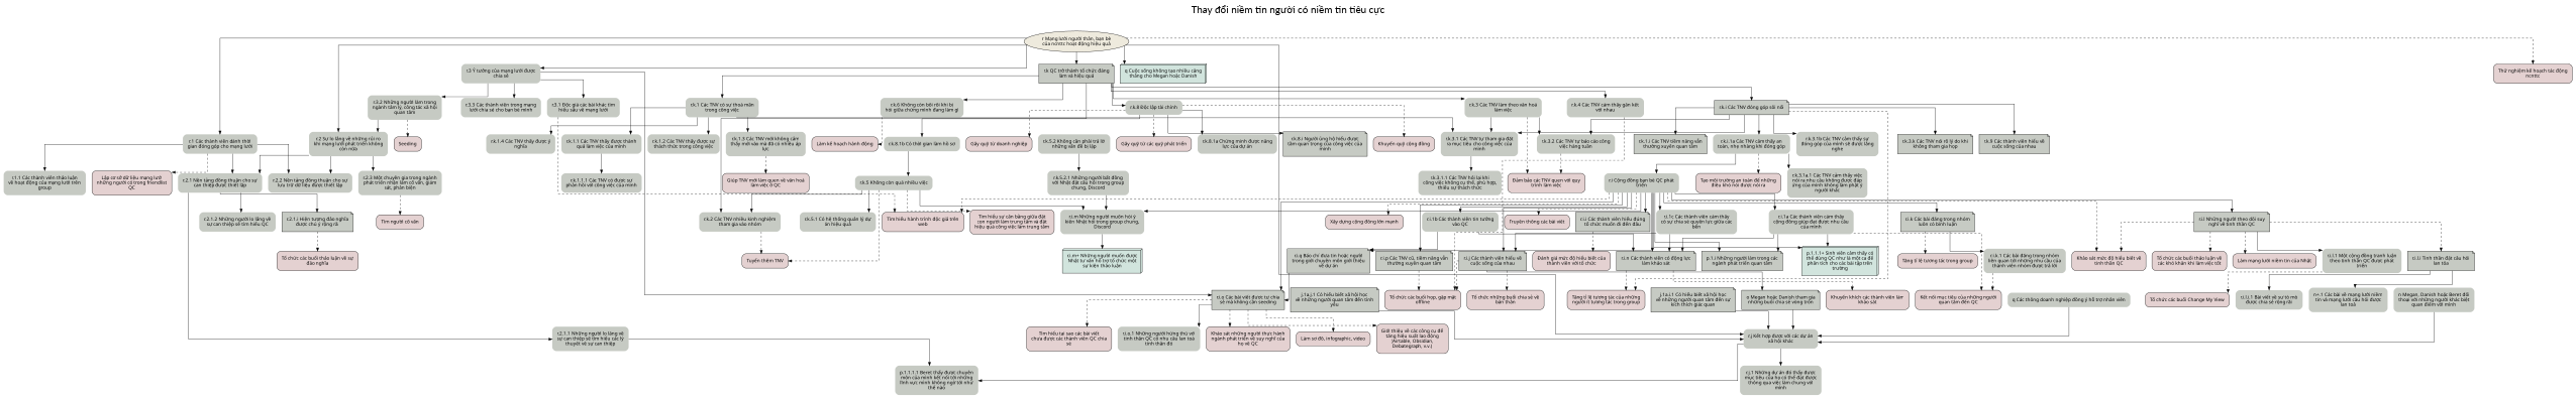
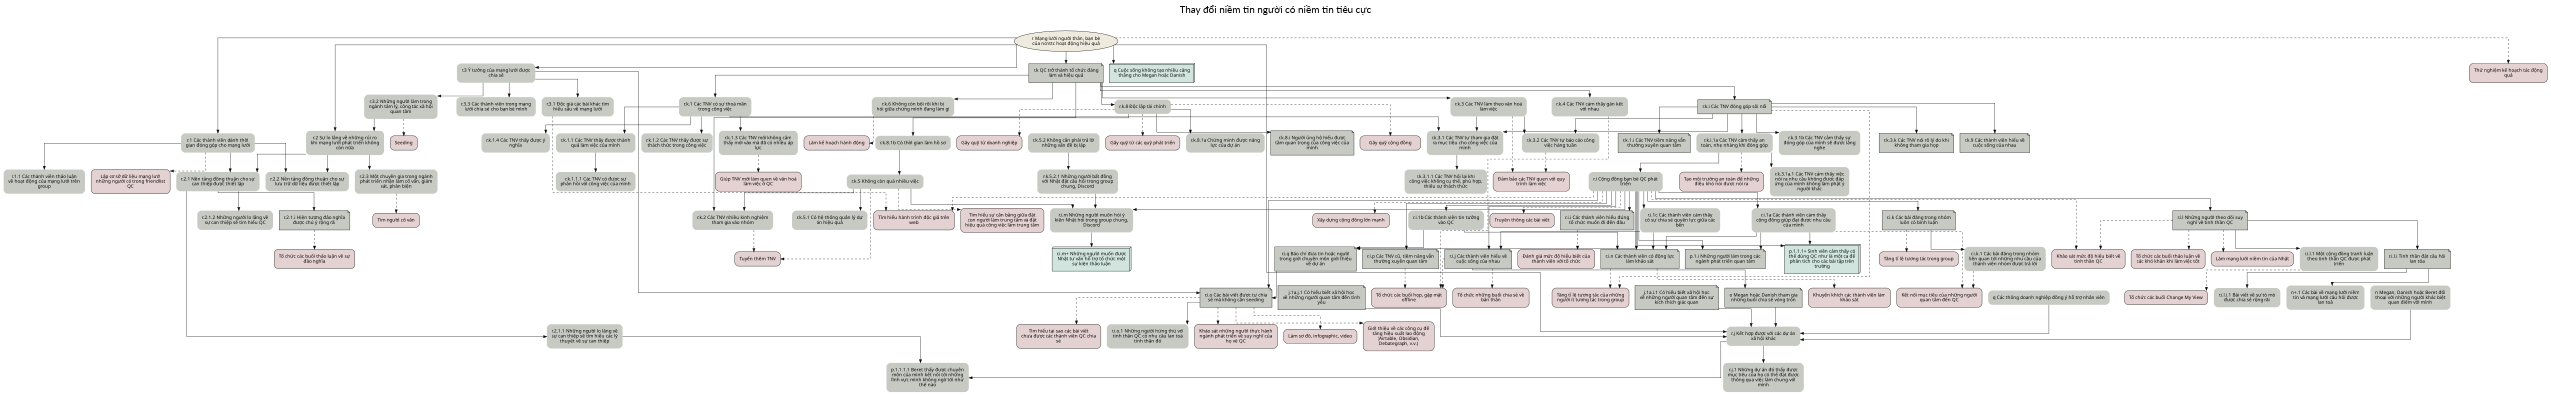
  digraph {
    fontname=Lato
    fontsize=30
    label="Thay đổi niềm tin người có niềm tin tiêu cực"
    labelloc=t
    splines=ortho
    style=rounded
    node [fillcolor="#c6cac3" fontname="SVN-Avo" margin=0.2 shape=plaintext style="filled, rounded"]
    edge [penwidth=1]
    n1 [fillcolor="#EEEADD" label="r Mạng lưới người thân, bạn bè\ncủa ncnttc hoạt động hiệu quả" margin=0.1 shape=oval]
    n2 [label="r.1 Các thành viên dành thời\ngian đóng góp cho mạng lưới"]
    n3 [label="r.2 Sự lo lắng về những rủi ro\nkhi mạng lưới phát triển không\ncòn nữa"]
    n4 [label="r.3 Ý tưởng của mạng lưới được\nchia sẻ"]
    n5 [label="r.j Kết hợp được với các dự án\nxã hội khác"]
    n6 [fillcolor="#D1E4DD" label="q Cuộc sống không tạo nhiều căng\nthẳng cho Megan hoặc Danish" shape=box3d]
    n7 [label="r.k QC trở thành tổ chức đáng\nlàm và hiệu quả" shape=note style=filled]
-   n8 [fillcolor="#E4D1D1" label="Thử nghiệm kế hoạch tác động\nncnttc" shape=polygon]
+   n8 [fillcolor="#E4D1D1" label="Thử nghiệm kế hoạch tác động\nquả" shape=polygon]
    n9 [label="r.i Cộng đồng bạn bè QC phát\ntriển"]
    n10 [label="r.i.m Những người muốn hỏi ý\nkiến Nhật hỏi trong group chung,\nDiscord"]
    n11 [label="r.i.1a Các thành viên cảm thấy\ncộng đồng giúp đạt được nhu cầu\ncủa mình"]
    n12 [label="r.i.1b Các thành viên tin tưởng\nvào QC"]
    n13 [label="r.i.1c Các thành viên cảm thấy\ncó sự chia sẻ quyền lực giữa các\nbên"]
    n14 [fillcolor="#D1E4DD" label="p.1.1.1+ Sinh viên cảm thấy có\nthể dùng QC như là một ca để\nphân tích cho các bài tập trên\ntrường" shape=box3d]
    n15 [label="r.i.o Các bài viết được tự chia\nsẻ mà không cần seeding" shape=note style=filled]
    n16 [label="r.i.n Các thành viên có động lực\nlàm khảo sát" shape=note style=filled]
    n17 [label="r.i.j Các thành viên hiểu về\ncuộc sống của nhau" shape=note style=filled]
    n18 [label="r.i.q Báo chí đưa tin hoặc người\ntrong giới chuyên môn giới thiệu\nvề dự án" shape=note style=filled]
    n19 [label="p.1.i Những người làm trong các\nngành phát triển quan tâm" shape=note style=filled]
    n20 [label="r.i.i Các thành viên hiểu đúng\ntổ chức muốn đi đến đâu" shape=note style=filled]
    n21 [label="r.i.k Các bài đăng trong nhóm\nluôn có bình luận" shape=note style=filled]
    n22 [label="r.i.l Những người theo dõi suy\nnghĩ về tinh thần QC" shape=note style=filled]
    n23 [label="r.i.p Các TNV cũ, tiềm năng vẫn\nthường xuyên quan tâm" shape=note style=filled]
    n24 [fillcolor="#E4D1D1" label="Khảo sát mức độ hiểu biết về\ntinh thần QC" shape=polygon]
    n25 [fillcolor="#E4D1D1" label="Xây dựng cộng đồng lớn mạnh" shape=polygon]
    n26 [fillcolor="#E4D1D1" label="Tìm hiểu hành trình độc giả trên\nweb" shape=polygon]
    n27 [fillcolor="#E4D1D1" label="Truyền thông các bài viết" shape=polygon]
    n28 [label="r.2.1 Nền tảng đồng thuận cho sự\ncan thiệp được thiết lập"]
    n29 [label="r.2.2 Nền tảng đồng thuận cho sự\nlưu trữ dữ liệu được thiết lập"]
    n30 [label="r.1.1 Các thành viên thảo luận\nvề hoạt động của mạng lưới trên\ngroup"]
    n31 [fillcolor="#E4D1D1" label="Lập cơ sở dữ liệu mạng lưới\nnhững người có trong friendlist\nQC" shape=polygon]
    n32 [label="r.2.3 Một chuyên gia trong ngành\nphát triển nhận làm cố vấn, giám\nsát, phản biện"]
    n33 [label="r.3.1 Độc giả các bài khác tìm\nhiểu sâu về mạng lưới"]
    n34 [label="r.3.2 Những người làm trong\nngành tâm lý, công tác xã hội\nquan tâm"]
    n35 [label="r.3.3 Các thành viên trong mạng\nlưới chia sẻ cho bạn bè mình"]
    n36 [label="r.j.1 Những dự án đó thấy được\nmục tiêu của họ có thể đạt được\nthông qua việc làm chung với\nmình"]
    n37 [label="p.1.1.1.1 Beret thấy được chuyên\nmôn của mình kết nối tới những\nlĩnh vực mình không ngờ tới như\nthế nào"]
    n38 [label="r.k.2 Các TNV nhiều kinh nghiệm\ntham gia vào nhóm"]
    n39 [label="r.k.1 Các TNV có sự thoả mãn\ntrong công việc"]
    n40 [label="r.k.3 Các TNV làm theo văn hoá\nlàm việc"]
    n41 [label="r.k.4 Các TNV cảm thấy gắn kết\nvới nhau"]
    n42 [label="r.k.6 Không còn bối rối khi bị\nhỏi giữa chừng mình đang làm gì"]
    n43 [label="r.k.8 Độc lập tài chính"]
    n44 [label="r.k.i Các TNV đóng góp sôi nổi" shape=note style=filled]
    n45 [label="r.k.3.1a.1 Các TNV cảm thấy việc\nnói ra nhu cầu không được đáp\nứng của mình không làm phật ý\nngười khác"]
    n46 [fillcolor="#D1E4DD" label="r.i.m+ Những người muốn được\nNhật tư vấn hỗ trợ tổ chức một\nsự kiện thảo luận" shape=box3d]
    n47 [fillcolor="#E4D1D1" label="Kết nối mục tiêu của những người\nquan tâm đến QC" shape=polygon]
    n48 [label="r.i.o.1 Những người hứng thú với\ntinh thần QC có nhu cầu lan toả\ntinh thần đó"]
    n49 [fillcolor="#E4D1D1" label="Khảo sát những người thực hành\nngành phát triển về suy nghĩ của\nhọ về QC" shape=polygon]
    n50 [fillcolor="#E4D1D1" label="Làm sơ đồ, infographic, video" shape=polygon]
    n51 [fillcolor="#E4D1D1" label="Giới thiệu về các công cụ để\ntăng hiệu suất lao động\n(Airtable, Obsidian,\nDebategraph, v.v.)" shape=polygon]
    n52 [fillcolor="#E4D1D1" label="Tìm hiểu tại sao các bài viết\nchưa được các thành viên QC chia\nsẻ" shape=polygon]
    n53 [fillcolor="#E4D1D1" label="Tăng tỉ lệ tương tác của những\nngười ít tương tác trong group" shape=polygon]
    n54 [fillcolor="#E4D1D1" label="Khuyến khích các thành viên làm\nkhảo sát" shape=polygon]
    n55 [fillcolor="#E4D1D1" label="Tổ chức các buổi họp, gặp mặt\noffline" shape=polygon]
    n56 [label="o Megan hoặc Danish tham gia\nnhững buổi chia sẻ vòng tròn" shape=note style=filled]
    n57 [fillcolor="#E4D1D1" label="Tổ chức những buổi chia sẻ về\nbản thân" shape=polygon]
    n58 [fillcolor="#E4D1D1" label="Đánh giá mức độ hiểu biết của\nthành viên với tổ chức" shape=polygon]
    n59 [label="r.i.k.1 Các bài đăng trong nhóm\nliên quan tới những nhu cầu của\nthành viên nhóm được trả lời"]
    n60 [fillcolor="#E4D1D1" label="Tăng tỉ lệ tương tác trong group" shape=polygon]
    n61 [label="r.i.l.1 Một cộng đồng tranh luận\ntheo tinh thần QC được phát\ntriển"]
    n62 [label="r.i.l.i Tinh thần đặt câu hỏi\nlan tỏa" shape=note style=filled]
    n63 [fillcolor="#E4D1D1" label="Làm mạng lưới niềm tin của Nhật" shape=polygon]
    n64 [fillcolor="#E4D1D1" label="Tổ chức các buổi thảo luận về\ncác khó khăn khi làm việc tốt" shape=polygon]
    n65 [label="r.k.i.1a Các TNV cảm thấy an\ntoàn, nhẹ nhàng khi đóng góp"]
    n66 [fillcolor="#E4D1D1" label="Tạo môi trường an toàn để những\nđiều khó nói được nói ra" shape=polygon]
    n67 [label="r.k.3.1b Các TNV cảm thấy sự\nđóng góp của mình sẽ được lắng\nnghe"]
    n68 [label="r.k.5 Không còn quá nhiều việc"]
    n69 [label="r.k.5.1 Có hệ thống quản lý dự\nán hiệu quả"]
    n70 [fillcolor="#E4D1D1" label="Tìm hiểu sự cân bằng giữa đặt\ncon người làm trung tâm và đặt\nhiệu quả công việc làm trung tâm" shape=polygon]
    n71 [fillcolor="#E4D1D1" label="Tuyển thêm TNV" shape=polygon]
    n72 [label="r.k.5.2 Không cần phải trả lời\nnhững vấn đề bị lặp"]
    n73 [label="r.k.5.2.1 Những người bất đồng\nvới Nhật đặt câu hỏi trong group\nchung, Discord"]
    n74 [label="r.k.8.1a Chứng minh được năng\nlực của dự án"]
    n75 [label="r.k.8.1b Có thời gian làm hồ sơ"]
    n76 [label="r.k.3.1.1 Các TNV hỏi lại khi\ncông việc không cụ thể, phù hợp,\nthiếu sự thách thức"]
    n77 [label="r.k.3.1 Các TNV tự tham gia đặt\nra mục tiêu cho công việc của\nmình"]
    n78 [label="r.k.3.2 Các TNV tự báo cáo công\nviệc hàng tuần"]
    n79 [fillcolor="#E4D1D1" label="Đảm bảo các TNV quen với quy\ntrình làm việc" shape=polygon]
    n80 [label="r.k.1.1.1 Các TNV có được sự\nphản hồi với công việc của mình"]
    n81 [label="r.k.1.1 Các TNV thấy được thành\nquả làm việc của mình"]
    n82 [label="r.k.1.2 Các TNV thấy được sự\nthách thức trong công việc"]
    n83 [label="r.k.1.3 Các TNV mới không cảm\nthấy mới vào mà đã có nhiều áp\nlực"]
    n84 [fillcolor="#E4D1D1" label="Giúp TNV mới làm quen về văn hoá\nlàm việc ở QC" shape=polygon]
    n85 [label="r.k.1.4 Các TNV thấy được ý\nnghĩa"]
    n86 [fillcolor="#E4D1D1" label="Làm kế hoạch hành động" shape=polygon]
    n87 [label="r.k.8.i Người ủng hộ hiểu được\ntầm quan trọng của công việc của\nmình" shape=note style=filled]
-   n88 [fillcolor="#E4D1D1" label="Khuyến quỹ cộng đồng" shape=polygon]
+   n88 [fillcolor="#E4D1D1" label="Gây quỹ cộng đồng" shape=polygon]
    n89 [fillcolor="#E4D1D1" label="Gây quỹ từ doanh nghiệp" shape=polygon]
    n90 [fillcolor="#E4D1D1" label="Gây quỹ từ các quỹ phát triển" shape=polygon]
    n91 [label="r.i.l.i.1 Bài viết về sự tò mò\nđược chia sẻ rộng rãi"]
    n92 [label="n+.1 Các bài về mạng lưới niềm\ntin và mạng lưới câu hỏi được\nlan toả"]
    n93 [fillcolor="#E4D1D1" label="Tổ chức các buổi Change My View" shape=polygon]
    n94 [fillcolor="#E4D1D1" label=Seeding shape=polygon]
    n95 [label="r.2.1.1 Những người lo lắng về\nsự can thiệp sẽ tìm hiểu các lý\nthuyết về sự can thiệp"]
    n96 [label="r.2.1.2 Những người lo lắng về\nsự can thiệp sẽ tìm hiểu QC"]
    n97 [label="r.2.1.i Hiện tượng đảo nghĩa\nđược chú ý rộng rãi" shape=note style=filled]
    n98 [fillcolor="#E4D1D1" label="Tổ chức các buổi thảo luận về sự\nđảo nghĩa" shape=polygon]
    n99 [fillcolor="#E4D1D1" label="Tìm người cố vấn" shape=polygon]
    n100 [label="n Megan, Danish hoặc Beret đối\nthoại với những người khác biệt\nquan điểm với mình"]
    n101 [label="r.k.3.k Các TNV nói rõ lý do khi\nkhông tham gia họp" shape=note style=filled]
    n102 [label="r.k.9 Các thành viên hiểu về\ncuộc sống của nhau" shape=note style=filled]
    n103 [label="r.k.1.i Các TNV tiềm năng vẫn\nthường xuyên quan tâm" shape=note style=filled]
    n104 [label="j.1a.j.1 Có hiểu biết xã hội học\nvề những người quan tâm đến tình\nyêu" shape=note style=filled]
    n105 [label="j.1a.i.1 Có hiểu biết xã hội học\nvề những người quan tâm đến sự\nkích thích giác quan" shape=note style=filled]
    n106 [label="q Các thông doanh nghiệp đồng ý hỗ trợ nhân viên"]
    n1 -> n2
    n1 -> n3
    n1 -> n4
    n1 -> n5
    n1 -> n6
    n1 -> n7
    n1 -> n8 [style=dashed]
    n2 -> n28
    n2 -> n29
    n2 -> n30
    n2 -> n31 [style=dashed]
    n3 -> n28
    n3 -> n29
    n3 -> n32
    n4 -> n15
    n4 -> n33
    n4 -> n34
    n4 -> n35
    n5 -> n36
    n5 -> n37
    n7 -> n38
    n7 -> n39
    n7 -> n40
    n7 -> n41
    n7 -> n42
    n7 -> n43
    n7 -> n44
    n9 -> n10
    n9 -> n11
    n9 -> n12
    n9 -> n13
    n9 -> n14
    n9 -> n15
    n9 -> n16
    n9 -> n17
    n9 -> n18
    n9 -> n19
    n9 -> n20
    n9 -> n21
    n9 -> n22
    n9 -> n23
    n9 -> n24 [style=dashed]
    n9 -> n25 [style=dashed]
    n9 -> n26 [style=dashed]
    n9 -> n27 [style=dashed]
    n10 -> n46
    n11 -> n14
    n11 -> n16
    n11 -> n19
    n11 -> n47 [style=dashed]
    n12 -> n16
    n12 -> n18
    n13 -> n16
    n13 -> n17
    n15 -> n48
    n15 -> n49 [style=dashed]
    n15 -> n50 [style=dashed]
    n15 -> n51 [style=dashed]
    n15 -> n52 [style=dashed]
    n16 -> n53 [style=dashed]
    n16 -> n54 [style=dashed]
    n17 -> n55 [style=dashed]
    n17 -> n56
    n17 -> n57 [style=dashed]
    n18 -> n15
    n20 -> n58 [style=dashed]
    n21 -> n59
    n21 -> n60 [style=dashed]
    n22 -> n24 [style=dashed]
    n22 -> n61
-   n22 -> n62 [style=dashed]
+   n22 -> n62
    n22 -> n63 [style=dashed]
    n22 -> n64 [style=dashed]
    n23 -> n55 [style=dashed]
    n28 -> n95
    n28 -> n96
    n28 -> n97
    n32 -> n99 [style=dashed]
    n33 -> n26 [style=dashed]
    n34 -> n3
    n34 -> n94 [style=dashed]
    n38 -> n71 [style=dashed]
    n39 -> n77
    n39 -> n81
    n39 -> n82
    n39 -> n83
    n39 -> n85
    n40 -> n77
    n40 -> n78
    n40 -> n79 [style=dashed]
    n41 -> n55 [style=dashed]
    n42 -> n86 [style=dashed]
    n43 -> n74
    n43 -> n75
    n43 -> n87
    n43 -> n88 [style=dashed]
    n43 -> n89 [style=dashed]
    n43 -> n90 [style=dashed]
    n44 -> n53 [style=dashed]
    n44 -> n65
    n44 -> n67
    n44 -> n77
    n44 -> n78
    n44 -> n101
    n44 -> n102
    n44 -> n103
    n56 -> n5
    n59 -> n47 [style=dashed]
    n61 -> n93 [style=dashed]
    n62 -> n91
    n62 -> n92
    n65 -> n9
    n65 -> n45
    n65 -> n66 [style=dashed]
    n68 -> n10
    n68 -> n38
    n68 -> n69
    n68 -> n70 [style=dashed]
    n68 -> n71 [style=dashed]
    n72 -> n73
    n73 -> n10
    n75 -> n68
    n77 -> n76
    n78 -> n79 [style=dashed]
    n81 -> n80
    n83 -> n84 [style=dashed]
    n95 -> n37
    n97 -> n98 [style=dashed]
    n100 -> n5
    n104 -> n5
    n105 -> n5
    n106 -> n5
  }
